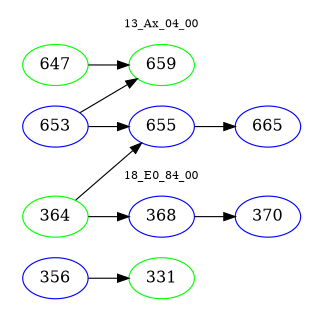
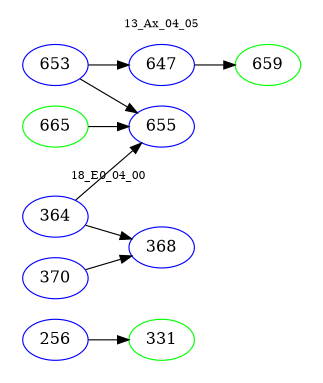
  digraph {
    rankdir=LR
    node [color=blue]
    edge [color=black]
    n1 [label=653]
-   n2 [color=green label=647]
+   n2 [label=647]
    n3 [label=655]
    n4 [color=green label=659]
-   n5 [label=665]
-   n6 [color=green label=364]
-   n7 [label=356]
+   n5 [color=green label=665]
+   n6 [label=364]
+   n7 [label=256]
    n8 [label=368]
    n9 [color=green label=331]
    n10 [label=370]
    subgraph cluster_1 {
      color=white
      fontsize=10
-     label="13_Ax_04_00"
+     label="13_Ax_04_05"
      n1
      n2
      n3
      n4
      n5
    }
    subgraph cluster_2 {
      color=white
      fontsize=10
-     label="18_E0_84_00"
+     label="18_E0_04_00"
      n6
      n7
      n8
      n9
      n10
    }
-   n1 -> n4
+   n1 -> n2
    n1 -> n3
    n2 -> n4
-   n3 -> n5
+   n5 -> n3
    n6 -> n3
    n6 -> n8
    n7 -> n9
-   n8 -> n10
+   n10 -> n8
  }
